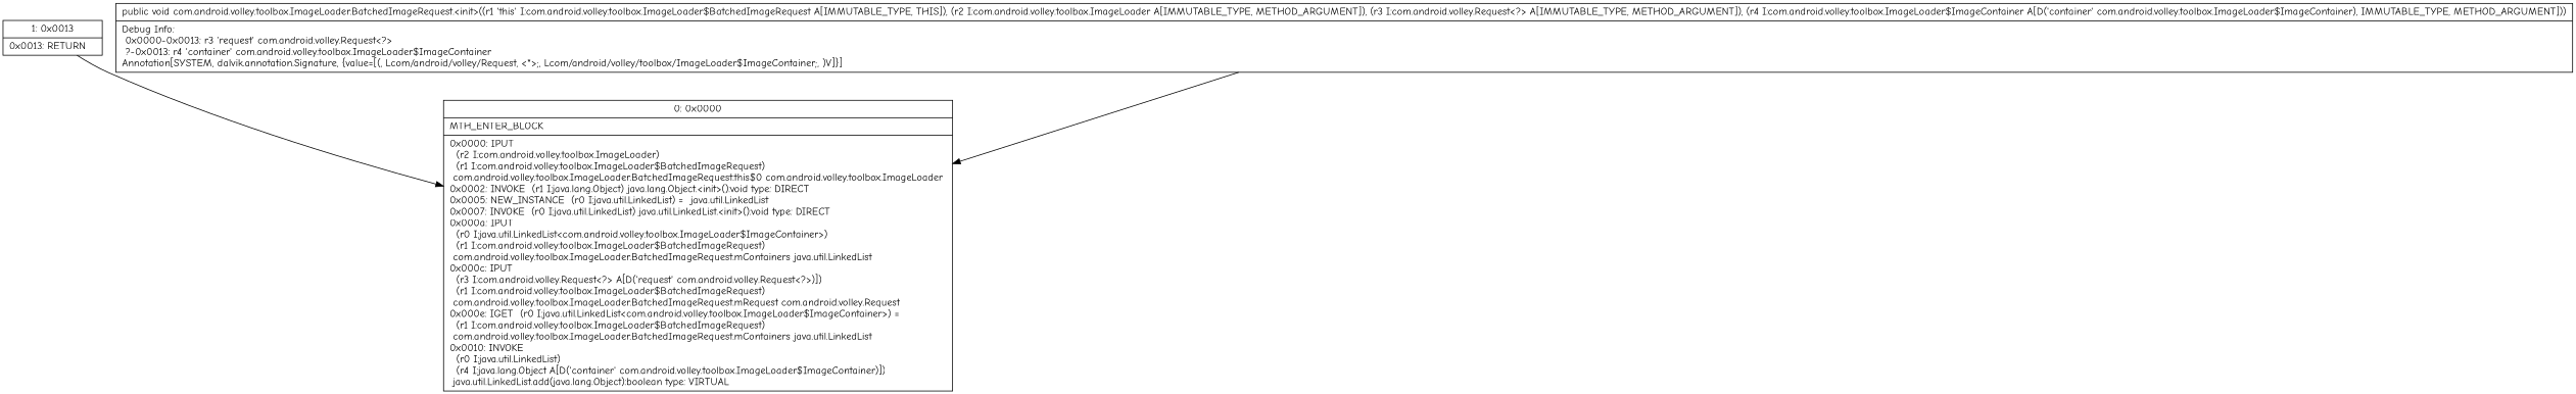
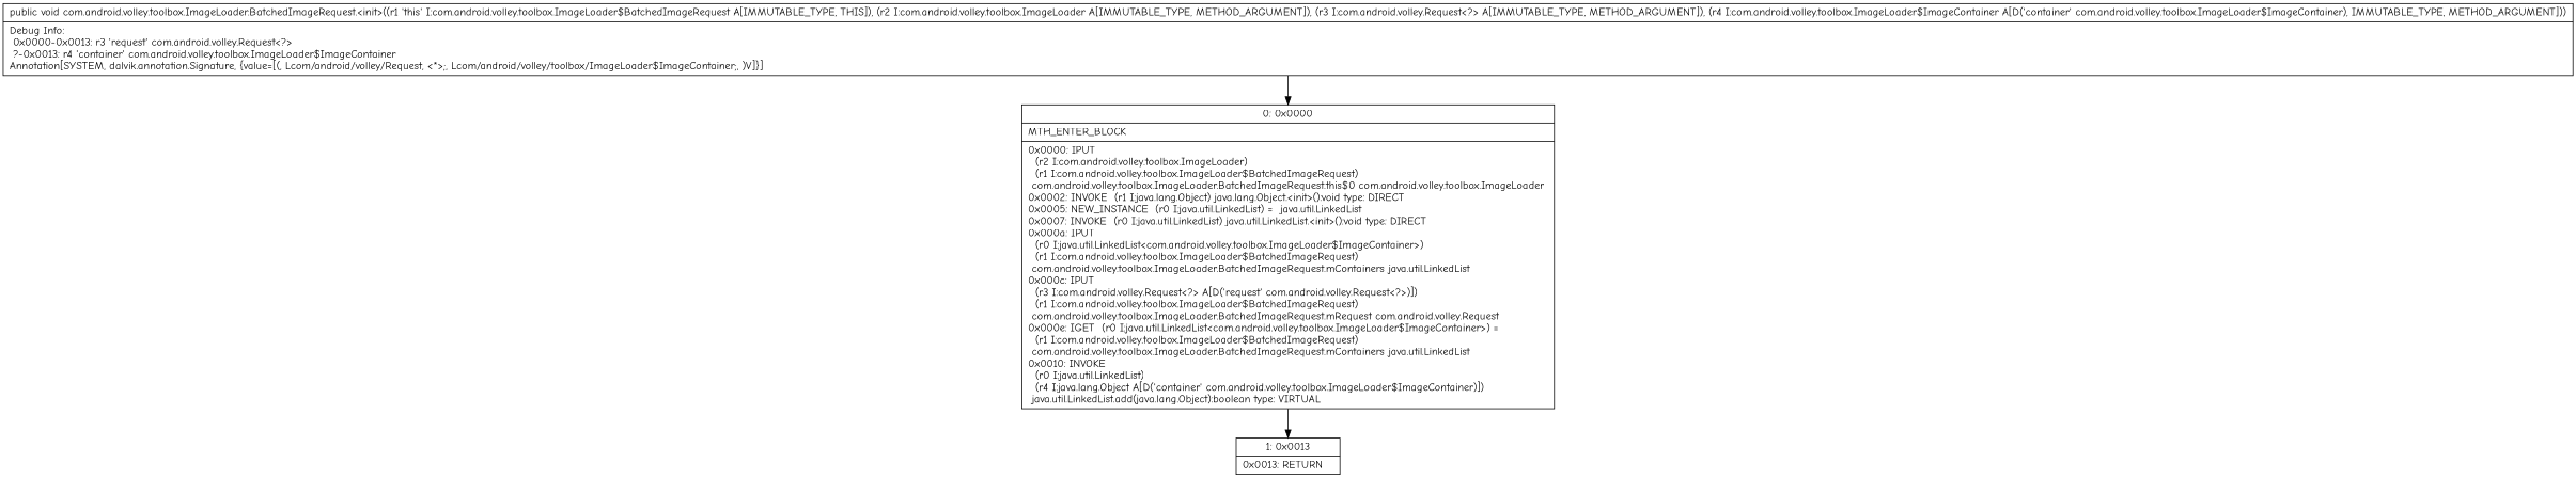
  digraph {
    fontname="Comic Neue"
    node [shape=record fontname="Comic Neue"]
    edge [fontname="Comic Neue"]
    n1 [label="{0\:\ 0x0000|MTH_ENTER_BLOCK\l|0x0000: IPUT  \l  (r2 I:com.android.volley.toolbox.ImageLoader)\l  (r1 I:com.android.volley.toolbox.ImageLoader$BatchedImageRequest)\l com.android.volley.toolbox.ImageLoader.BatchedImageRequest.this$0 com.android.volley.toolbox.ImageLoader \l0x0002: INVOKE  (r1 I:java.lang.Object) java.lang.Object.\<init\>():void type: DIRECT \l0x0005: NEW_INSTANCE  (r0 I:java.util.LinkedList) =  java.util.LinkedList \l0x0007: INVOKE  (r0 I:java.util.LinkedList) java.util.LinkedList.\<init\>():void type: DIRECT \l0x000a: IPUT  \l  (r0 I:java.util.LinkedList\<com.android.volley.toolbox.ImageLoader$ImageContainer\>)\l  (r1 I:com.android.volley.toolbox.ImageLoader$BatchedImageRequest)\l com.android.volley.toolbox.ImageLoader.BatchedImageRequest.mContainers java.util.LinkedList \l0x000c: IPUT  \l  (r3 I:com.android.volley.Request\<?\> A[D('request' com.android.volley.Request\<?\>)])\l  (r1 I:com.android.volley.toolbox.ImageLoader$BatchedImageRequest)\l com.android.volley.toolbox.ImageLoader.BatchedImageRequest.mRequest com.android.volley.Request \l0x000e: IGET  (r0 I:java.util.LinkedList\<com.android.volley.toolbox.ImageLoader$ImageContainer\>) = \l  (r1 I:com.android.volley.toolbox.ImageLoader$BatchedImageRequest)\l com.android.volley.toolbox.ImageLoader.BatchedImageRequest.mContainers java.util.LinkedList \l0x0010: INVOKE  \l  (r0 I:java.util.LinkedList)\l  (r4 I:java.lang.Object A[D('container' com.android.volley.toolbox.ImageLoader$ImageContainer)])\l java.util.LinkedList.add(java.lang.Object):boolean type: VIRTUAL \l}"]
    n2 [label="{1\:\ 0x0013|0x0013: RETURN   \l}"]
    n3 [label="{public void com.android.volley.toolbox.ImageLoader.BatchedImageRequest.\<init\>((r1 'this' I:com.android.volley.toolbox.ImageLoader$BatchedImageRequest A[IMMUTABLE_TYPE, THIS]), (r2 I:com.android.volley.toolbox.ImageLoader A[IMMUTABLE_TYPE, METHOD_ARGUMENT]), (r3 I:com.android.volley.Request\<?\> A[IMMUTABLE_TYPE, METHOD_ARGUMENT]), (r4 I:com.android.volley.toolbox.ImageLoader$ImageContainer A[D('container' com.android.volley.toolbox.ImageLoader$ImageContainer), IMMUTABLE_TYPE, METHOD_ARGUMENT]))  | Debug Info:\l  0x0000\-0x0013: r3 'request' com.android.volley.Request\<?\>\l  ?\-0x0013: r4 'container' com.android.volley.toolbox.ImageLoader$ImageContainer\lAnnotation[SYSTEM, dalvik.annotation.Signature, \{value=[(, Lcom\/android\/volley\/Request, \<*\>;, Lcom\/android\/volley\/toolbox\/ImageLoader$ImageContainer;, )V]\}]\l}"]
-   n2 -> n1
+   n1 -> n2
    n3 -> n1
  }
